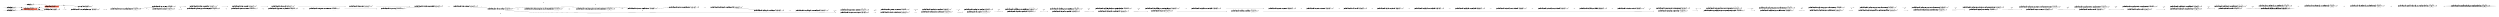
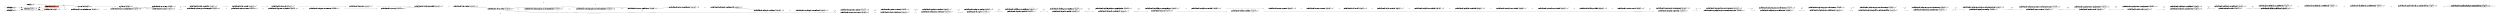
  digraph {
    rankdir=LR
    node [fillcolor=white shape=ellipse style=filled]
    edge [style=bold]
    n1 [label="super(\"namespaces\",admin)@@@3@@@['1', '1', '0']"]
    n2 [label="super(\"topics\",admin)@@@3@@@['0', '0', '1']"]
    n3 [label="jcommander.addCommand(\"list\",new GetNamespacesPerProperty())@@@4@@@['1', '1', '0']"]
+   n4 [label="topics = admin.topics()@@@4@@@['0', '0', '1']"]
    n5 [label="jcommander.addCommand(\"list-cluster\",new GetNamespacesPerCluster())@@@5@@@['1', '1', '0']"]
    n6 [label="jcommander.addCommand(\"list\",new ListCmd())@@@5@@@['0', '0', '1']"]
    n7 [label="jcommander.addCommand(\"list-partitioned-topics\",new PartitionedTopicListCmd())@@@6@@@['0', '0', '1']"]
    n8 [label="jcommander.addCommand(\"set-offload-deletion-lag\",new SetOffloadDeletionLag())@@@53@@@['1', '1', '0']"]
    n9 [label="jcommander.addCommand(\"clear-offload-deletion-lag\",new ClearOffloadDeletionLag())@@@54@@@['1', '1', '0']"]
    n10 [label="jcommander.addCommand(\"get-schema-autoupdate-strategy\",new GetSchemaAutoUpdateStrategy())@@@55@@@['1', '1', '0']"]
    n11 [label="jcommander.addCommand(\"destinations\",new GetDestinations())@@@7@@@['1', '1', '0']"]
    n12 [label="jcommander.addCommand(\"policies\",new GetPolicies())@@@8@@@['1', '1', '0']"]
    n13 [label="jcommander.addCommand(\"create\",new Create())@@@9@@@['1', '1', '0']"]
    n14 [label="jcommander.addCommand(\"unsubscribe\",new DeleteSubscription())@@@15@@@['0', '0', '1']"]
    n15 [label="jcommander.addCommand(\"create-subscription\",new CreateSubscription())@@@16@@@['0', '0', '1']"]
    n16 [label="jcommander.addCommand(\"stats\",new GetStats())@@@17@@@['0', '0', '1']"]
    n17 [label="jcommander.addCommand(\"set-anti-affinity-group\",new SetAntiAffinityGroup())@@@26@@@['1', '1', '0']"]
    n18 [label="jcommander.addCommand(\"partitioned-stats\",new GetPartitionedStats())@@@20@@@['0', '0', '1']"]
    n19 [label="jcommander.addCommand(\"get-anti-affinity-namespaces\",new GetAntiAffinityNamespaces())@@@27@@@['1', '1', '0']"]
    n20 [label="jcommander.addCommand(\"skip\",new Skip())@@@21@@@['0', '0', '1']"]
    n21 [label="jcommander.addCommand(\"delete-anti-affinity-group\",new DeleteAntiAffinityGroup())@@@28@@@['1', '1', '0']"]
    n22 [label="jcommander.addCommand(\"get-max-consumers-per-subscription\",new GetMaxConsumersPerSubscription())@@@46@@@['1', '1', '0']"]
    n23 [label="jcommander.addCommand(\"reset-cursor\",new ResetCursor())@@@30@@@['0', '0', '1']"]
    n24 [label="jcommander.addCommand(\"set-max-consumers-per-subscription\",new SetMaxConsumersPerSubscription())@@@47@@@['1', '1', '0']"]
    n25 [label="jcommander.addCommand(\"terminate\",new Terminate())@@@31@@@['0', '0', '1']"]
    n26 [label="jcommander.addCommand(\"get-compaction-threshold\",new GetCompactionThreshold())@@@48@@@['1', '1', '0']"]
    n27 [label="jcommander.addCommand(\"set-persistence\",new SetPersistence())@@@22@@@['1', '1', '0']"]
    n28 [label="jcommander.addCommand(\"get-message-ttl\",new GetMessageTTL())@@@23@@@['1', '1', '0']"]
    n29 [label="jcommander.addCommand(\"set-message-ttl\",new SetMessageTTL())@@@24@@@['1', '1', '0']"]
    n30 [label="jcommander.addCommand(\"create-partitioned-topic\",new CreatePartitionedCmd())@@@25@@@['0', '0', '1']"]
    n31 [label="jcommander.addCommand(\"update-partitioned-topic\",new UpdatePartitionedCmd())@@@26@@@['0', '0', '1']"]
    n32 [label="jcommander.addCommand(\"get-partitioned-topic-metadata\",new GetPartitionedTopicMetadataCmd())@@@27@@@['0', '0', '1']"]
    n33 [label="jcommander.addCommand(\"unsubscribe\",new Unsubscribe())@@@39@@@['1', '1', '0']"]
    n34 [label="jcommander.addCommand(\"expire-messages\",new ExpireMessages())@@@23@@@['0', '0', '1']"]
    n35 [label="jcommander.addCommand(\"set-encryption-required\",new SetEncryptionRequired())@@@40@@@['1', '1', '0']"]
    n36 [label="jcommander.addCommand(\"expire-messages-all-subscriptions\",new ExpireMessagesForAllSubscriptions())@@@24@@@['0', '0', '1']"]
    n37 [label="jcommander.addCommand(\"set-subscription-auth-mode\",new SetSubscriptionAuthMode())@@@41@@@['1', '1', '0']"]
    n38 [label="jcommander.addCommand(\"get-anti-affinity-group\",new GetAntiAffinityGroup())@@@25@@@['1', '1', '0']"]
    n39 [label="jcommander.addCommand(\"stats-internal\",new GetInternalStats())@@@18@@@['0', '0', '1']"]
    n40 [label="jcommander.addCommand(\"clear-backlog\",new ClearBacklog())@@@22@@@['0', '0', '1']"]
    n41 [label="jcommander.addCommand(\"set-compaction-threshold\",new SetCompactionThreshold())@@@49@@@['1', '1', '0']"]
    n42 [label="jcommander.addCommand(\"compact\",new Compact())@@@32@@@['0', '0', '1']"]
    n43 [label="jcommander.addCommand(\"get-offload-threshold\",new GetOffloadThreshold())@@@50@@@['1', '1', '0']"]
    n44 [label="jcommander.addCommand(\"compaction-status\",new CompactionStatusCmd())@@@33@@@['0', '0', '1']"]
    n45 [label="jcommander.addCommand(\"delete-partitioned-topic\",new DeletePartitionedCmd())@@@28@@@['0', '0', '1']"]
    n46 [label="jcommander.addCommand(\"peek-messages\",new PeekMessages())@@@29@@@['0', '0', '1']"]
    n47 [label="jcommander.addCommand(\"set-offload-threshold\",new SetOffloadThreshold())@@@51@@@['1', '1', '0']"]
    n48 [label="jcommander.addCommand(\"offload\",new Offload())@@@34@@@['0', '0', '1']"]
    n49 [label="jcommander.addCommand(\"get-offload-deletion-lag\",new GetOffloadDeletionLag())@@@52@@@['1', '1', '0']"]
    n50 [fillcolor=lightgray label="jcommander.addCommand(\"offload-status\",new OffloadStatusCmd())@@@35@@@['0', '0', '1']"]
    n51 [fillcolor=lightgray label="jcommander.addCommand(\"set-schema-autoupdate-strategy\",new SetSchemaAutoUpdateStrategy())@@@56@@@['1', '1', '0']"]
    n52 [label="jcommander.addCommand(\"get-max-consumers-per-topic\",new GetMaxConsumersPerTopic())@@@44@@@['1', '1', '0']"]
    n53 [label="jcommander.addCommand(\"set-max-consumers-per-topic\",new SetMaxConsumersPerTopic())@@@45@@@['1', '1', '0']"]
    n54 [label="jcommander.addCommand(\"clear-backlog\",new ClearBacklog())@@@38@@@['1', '1', '0']"]
    n55 [label="jcommander.addCommand(\"info-internal\",new GetInternalInfo())@@@19@@@['0', '0', '1']"]
    n56 [label="jcommander.addCommand(\"get-retention\",new GetRetention())@@@30@@@['1', '1', '0']"]
    n57 [label="jcommander.addCommand(\"set-retention\",new SetRetention())@@@31@@@['1', '1', '0']"]
    n58 [label="jcommander.addCommand(\"unload\",new Unload())@@@32@@@['1', '1', '0']"]
    n59 [label="jcommander.addCommand(\"lookup\",new Lookup())@@@10@@@['0', '0', '1']"]
    n60 [label="jcommander.addCommand(\"bundle-range\",new GetBundleRange())@@@11@@@['1', '1', '1']"]
    n61 [label="jcommander.addCommand(\"delete\",new DeleteCmd())@@@12@@@['1', '1', '1']"]
    n62 [label="jcommander.addCommand(\"get-subscribe-rate\",new GetSubscribeRate())@@@37@@@['1', '1', '0']"]
    n63 [label="jcommander.addCommand(\"get-dispatch-rate\",new GetDispatchRate())@@@35@@@['1', '1', '0']"]
    n64 [label="jcommander.addCommand(\"set-subscribe-rate\",new SetSubscribeRate())@@@36@@@['1', '1', '0']"]
    n65 [label="jcommander.addCommand(\"topics\",new GetTopics())@@@6@@@['1', '1', '0']"]
    n66 [label="jcommander.addCommand(\"permissions\",new Permissions())@@@7@@@['0', '0', '1']"]
    n67 [label="jcommander.addCommand(\"remove-backlog-quota\",new RemoveBacklogQuota())@@@20@@@['1', '1', '0']"]
    n68 [label="jcommander.addCommand(\"subscriptions\",new ListSubscriptions())@@@14@@@['0', '0', '1']"]
    n69 [label="jcommander.addCommand(\"get-persistence\",new GetPersistence())@@@21@@@['1', '1', '0']"]
    n70 [label="jcommander.addCommand(\"delete\",new Delete())@@@10@@@['1', '1', '0']"]
    n71 [label="jcommander.addCommand(\"revoke-permission\",new RevokePermissions())@@@9@@@['0', '0', '1']"]
    n72 [label="jcommander.addCommand(\"grant-subscription-permission\",new GrantSubscriptionPermissions())@@@14@@@['0', '1', '0']"]
    n73 [label="jcommander.addCommand(\"revoke-subscription-permission\",new RevokeSubscriptionPermissions())@@@15@@@['0', '1', '0']"]
    n74 [label="jcommander.addCommand(\"set-clusters\",new SetReplicationClusters())@@@16@@@['1', '1', '0']"]
    n75 [label="jcommander.addCommand(\"get-clusters\",new GetReplicationClusters())@@@17@@@['1', '1', '0']"]
    n76 [label="jcommander.addCommand(\"get-backlog-quotas\",new GetBacklogQuotaMap())@@@18@@@['1', '1', '0']"]
    n77 [label="jcommander.addCommand(\"set-backlog-quota\",new SetBacklogQuota())@@@19@@@['1', '1', '0']"]
    n78 [label="jcommander.addCommand(\"grant-permission\",new GrantPermissions())@@@8@@@['0', '0', '1']"]
    n79 [label="jcommander.addCommand(\"set-deduplication\",new SetDeduplication())@@@29@@@['1', '1', '0']"]
    n80 [fillcolor=lightgray label="CmdNamespaces['1', '0', '0']" shape=diamond]
-   n81 [fillcolor=tomato label="PulsarAdmin admin@@@2@@@['1', '1', '0']" shape=box]
+   n81 [label="PulsarAdmin admin@@@2@@@['1', '1', '0']" shape=box]
    n82 [fillcolor=tomato label="PulsarAdmin admin@@@2@@@['0', '0', '1']" shape=box]
    n83 [label="jcommander.addCommand(\"get-max-producers-per-topic\",new GetMaxProducersPerTopic())@@@42@@@['1', '1', '0']"]
    n84 [label="jcommander.addCommand(\"set-max-producers-per-topic\",new SetMaxProducersPerTopic())@@@43@@@['1', '1', '0']"]
    n85 [fillcolor=lightgray label="CmdTopics['0', '0', '1']" shape=diamond]
    n86 [label="jcommander.addCommand(\"unload\",new UnloadCmd())@@@13@@@['1', '1', '1']"]
    n87 [fillcolor=lightgray label="CmdNamespaces['0', '1', '0']" shape=diamond]
    n88 [label="jcommander.addCommand(\"set-dispatch-rate\",new SetDispatchRate())@@@34@@@['1', '1', '0']"]
    n89 [label="jcommander.addCommand(\"split-bundle\",new SplitBundle())@@@33@@@['1', '1', '0']"]
    n1 -> n2 [label=0 style=dashed]
    n1 -> n3
+   n2 -> n4
    n3 -> n5
+   n4 -> n6
    n5 -> n6 [label=0 style=dashed]
    n5 -> n65
    n6 -> n7
    n7 -> n66
    n8 -> n9
    n9 -> n10
    n10 -> n51
    n11 -> n12
    n12 -> n13
    n13 -> n70
    n14 -> n15
    n15 -> n16
    n16 -> n39
    n17 -> n18 [label=0 style=dashed]
    n17 -> n19
    n18 -> n20
    n19 -> n20 [label=0 style=dashed]
    n19 -> n21
    n20 -> n40
    n21 -> n79
    n22 -> n23 [label=0 style=dashed]
    n22 -> n24
    n23 -> n25
    n24 -> n25 [label=0 style=dashed]
    n24 -> n26
    n25 -> n42
    n26 -> n41
    n26 -> n42 [label=0 style=dashed]
    n27 -> n15 [label=0 style=dashed]
    n27 -> n28
    n28 -> n16 [label=0 style=dashed]
    n28 -> n29
    n29 -> n38
    n29 -> n39 [label=0 style=dashed]
    n30 -> n31
    n31 -> n32
    n32 -> n45
    n33 -> n34 [label=0 style=dashed]
    n33 -> n35
    n34 -> n36
    n35 -> n36 [label=0 style=dashed]
    n35 -> n37
    n36 -> n30
    n37 -> n30 [label=0 style=dashed]
    n37 -> n83
    n38 -> n17
    n38 -> n55 [label=0 style=dashed]
    n39 -> n55
    n40 -> n34
    n41 -> n43
    n41 -> n44 [label=0 style=dashed]
    n42 -> n44
    n43 -> n47
    n43 -> n48 [label=0 style=dashed]
    n44 -> n48
    n45 -> n46
    n46 -> n23
    n47 -> n49
    n47 -> n50 [label=0 style=dashed]
    n48 -> n50
    n49 -> n8
    n52 -> n45 [label=0 style=dashed]
    n52 -> n53
    n53 -> n22
    n53 -> n46 [label=0 style=dashed]
    n54 -> n33
    n55 -> n18
    n56 -> n57
    n57 -> n58
    n58 -> n89
    n59 -> n60
    n60 -> n61
    n61 -> n86
    n62 -> n54
    n63 -> n64
    n64 -> n62
    n65 -> n7 [label=0 style=dashed]
    n65 -> n11
    n66 -> n78
    n67 -> n68 [label=0 style=dashed]
    n67 -> n69
    n68 -> n14
    n69 -> n14 [label=0 style=dashed]
    n69 -> n27
    n70 -> n60
    n71 -> n59
    n72 -> n73
    n73 -> n74
    n74 -> n59 [label=0 style=dashed]
    n74 -> n75
    n75 -> n60 [label=0 style=dashed]
    n75 -> n76
    n76 -> n61 [label=0 style=dashed]
    n76 -> n77
    n77 -> n67
    n77 -> n86 [label=0 style=dashed]
    n78 -> n71
    n79 -> n56
    n80 -> n1
    n80 -> n81 [label=admin style=dotted]
    n81 -> n1 [label=admin style=solid]
    n81 -> n82 [label=true style=dashed]
    n82 -> n2 [label=admin style=solid]
    n83 -> n31 [label=0 style=dashed]
    n83 -> n84
    n84 -> n32 [label=0 style=dashed]
    n84 -> n52
    n85 -> n2
    n85 -> n82 [label=true style=dotted]
    n86 -> n68
    n86 -> n72
    n86 -> n74
    n87 -> n1
    n87 -> n81 [label=true style=dotted]
    n88 -> n63
    n89 -> n88
  }
